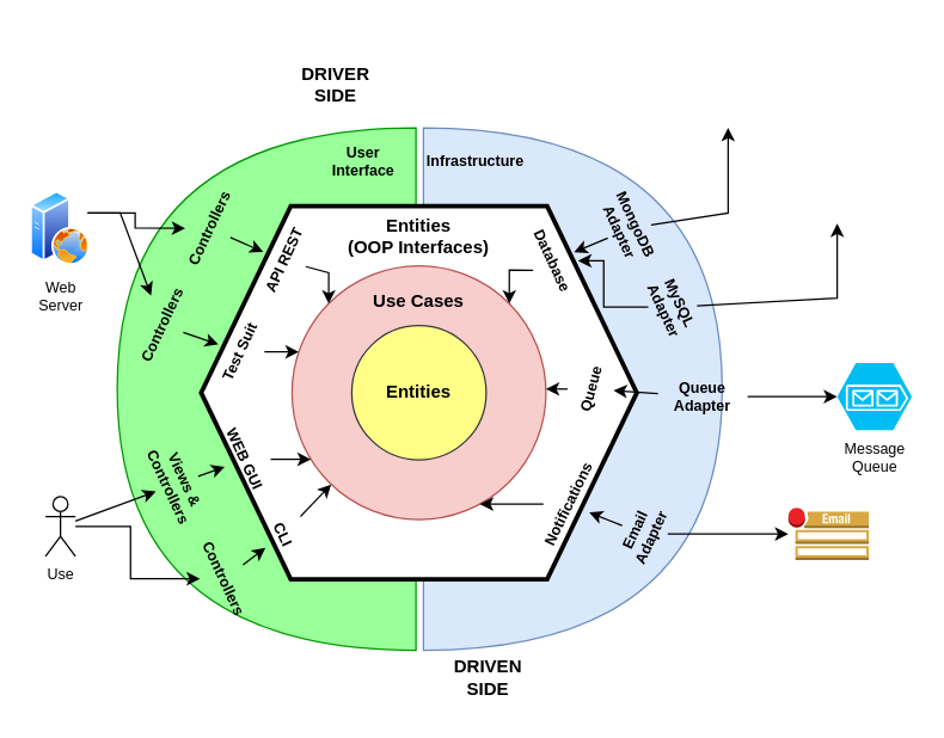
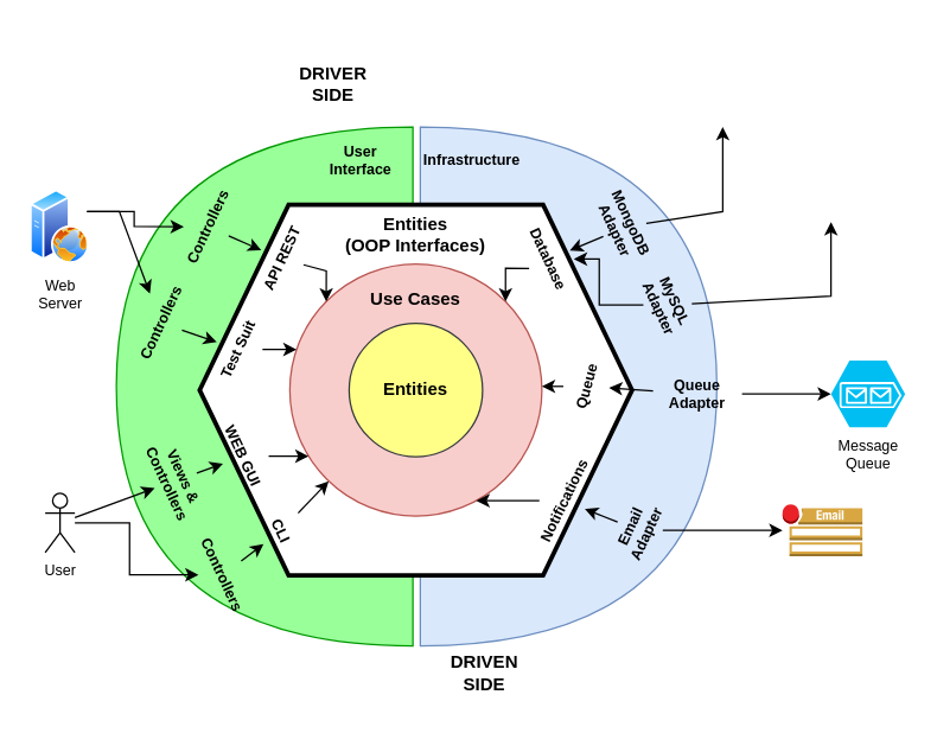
  <mxCell id="0" />
  <mxCell id="1" parent="0" />
  <mxCell id="2" value="" style="shape=or;whiteSpace=wrap;html=1;rounded=0;fillColor=#dae8fc;strokeColor=#6c8ebf;horizontal=0;verticalAlign=bottom;fontStyle=1" vertex="1" parent="1"><mxGeometry x="283" y="84.92" width="200" height="350" as="geometry" /></mxCell>
  <mxCell id="3" value="" style="shape=or;whiteSpace=wrap;html=1;rounded=0;fillColor=#99FF99;strokeColor=#009900;rotation=-180;verticalAlign=bottom;horizontal=0;fontStyle=1" vertex="1" parent="1"><mxGeometry x="78" y="84.92" width="200" height="350" as="geometry" /></mxCell>
  <mxCell id="4" value="Entities&lt;br&gt;(OOP Interfaces)" style="shape=hexagon;perimeter=hexagonPerimeter2;whiteSpace=wrap;html=1;fixedSize=1;size=60;verticalAlign=top;align=center;rounded=0;fontStyle=1;aspect=fixed;strokeWidth=3;" vertex="1" parent="1"><mxGeometry x="134.17" y="137.42" width="291.67" height="250" as="geometry" /></mxCell>
  <mxCell id="5" value="Use Cases" style="ellipse;whiteSpace=wrap;html=1;aspect=fixed;labelPosition=center;verticalLabelPosition=middle;align=center;verticalAlign=top;spacingTop=10;fillColor=#f8cecc;strokeColor=#b85450;fontStyle=1" vertex="1" parent="1"><mxGeometry x="195.01" y="177.42" width="170" height="170" as="geometry" /></mxCell>
  <mxCell id="6" value="Entities" style="ellipse;whiteSpace=wrap;html=1;aspect=fixed;fillColor=#ffff88;strokeColor=#36393d;fontStyle=1" vertex="1" parent="1"><mxGeometry x="235.01" y="217.42" width="90" height="90" as="geometry" /></mxCell>
  <mxCell id="7" style="edgeStyle=orthogonalEdgeStyle;rounded=0;orthogonalLoop=1;jettySize=auto;html=1;entryX=0;entryY=0;entryDx=0;entryDy=0;fontSize=10;" edge="1" parent="1" source="8" target="5"><mxGeometry relative="1" as="geometry"><Array as="points"><mxPoint x="220" y="182" /></Array></mxGeometry></mxCell>
  <mxCell id="8" value="API REST" style="text;html=1;strokeColor=none;fillColor=none;align=center;verticalAlign=middle;whiteSpace=wrap;rounded=0;rotation=-65;fontSize=10;fontStyle=1" vertex="1" parent="1"><mxGeometry x="159.5" y="159" width="60" height="30" as="geometry" /></mxCell>
  <mxCell id="9" style="edgeStyle=orthogonalEdgeStyle;rounded=0;orthogonalLoop=1;jettySize=auto;html=1;fontSize=10;" edge="1" parent="1" source="10" target="5"><mxGeometry relative="1" as="geometry"><Array as="points"><mxPoint x="200" y="242" /><mxPoint x="200" y="242" /></Array></mxGeometry></mxCell>
  <mxCell id="10" value="Test Suit" style="text;html=1;strokeColor=none;fillColor=none;align=center;verticalAlign=middle;whiteSpace=wrap;rounded=0;fontSize=10;fontStyle=1;rotation=-65;" vertex="1" parent="1"><mxGeometry x="130" y="220" width="60" height="30" as="geometry" /></mxCell>
  <mxCell id="11" style="edgeStyle=orthogonalEdgeStyle;rounded=0;orthogonalLoop=1;jettySize=auto;html=1;fontSize=10;" edge="1" parent="1" source="12" target="5"><mxGeometry relative="1" as="geometry"><Array as="points"><mxPoint x="230" y="342" /></Array></mxGeometry></mxCell>
  <mxCell id="12" value="CLI" style="text;html=1;strokeColor=none;fillColor=none;align=center;verticalAlign=middle;whiteSpace=wrap;rounded=0;fontSize=10;fontStyle=1;rotation=65;" vertex="1" parent="1"><mxGeometry x="159.5" y="342" width="60" height="30" as="geometry" /></mxCell>
  <mxCell id="13" style="edgeStyle=orthogonalEdgeStyle;rounded=0;orthogonalLoop=1;jettySize=auto;html=1;fontSize=10;" edge="1" parent="1" source="14" target="5"><mxGeometry relative="1" as="geometry"><Array as="points"><mxPoint x="200" y="292" /><mxPoint x="200" y="292" /></Array></mxGeometry></mxCell>
  <mxCell id="14" value="WEB GUI" style="text;html=1;strokeColor=none;fillColor=none;align=center;verticalAlign=middle;whiteSpace=wrap;rounded=0;fontSize=10;fontStyle=1;rotation=65;" vertex="1" parent="1"><mxGeometry x="134.17" y="292" width="60" height="30" as="geometry" /></mxCell>
  <mxCell id="15" value="Infrastructure" style="text;html=1;strokeColor=none;fillColor=none;align=center;verticalAlign=middle;whiteSpace=wrap;rounded=0;fontSize=10;fontStyle=1" vertex="1" parent="1"><mxGeometry x="283" y="92" width="70" height="30" as="geometry" /></mxCell>
  <mxCell id="16" value="User&lt;br&gt;Interface" style="text;html=1;strokeColor=none;fillColor=none;align=center;verticalAlign=middle;whiteSpace=wrap;rounded=0;fontSize=10;fontStyle=1" vertex="1" parent="1"><mxGeometry x="208" y="92" width="70" height="30" as="geometry" /></mxCell>
  <mxCell id="17" style="edgeStyle=orthogonalEdgeStyle;rounded=0;orthogonalLoop=1;jettySize=auto;html=1;entryX=1;entryY=0;entryDx=0;entryDy=0;fontSize=10;exitX=0.5;exitY=1;exitDx=0;exitDy=0;" edge="1" parent="1" source="18" target="5"><mxGeometry relative="1" as="geometry"><Array as="points"><mxPoint x="340" y="180" /></Array></mxGeometry></mxCell>
  <mxCell id="18" value="Database" style="text;html=1;strokeColor=none;fillColor=none;align=center;verticalAlign=middle;whiteSpace=wrap;rounded=0;rotation=65;fontSize=10;fontStyle=1" vertex="1" parent="1"><mxGeometry x="340" y="159" width="60" height="30" as="geometry" /></mxCell>
  <mxCell id="19" style="edgeStyle=orthogonalEdgeStyle;rounded=0;orthogonalLoop=1;jettySize=auto;html=1;fontSize=12;" edge="1" parent="1" source="21" target="35"><mxGeometry relative="1" as="geometry"><Array as="points"><mxPoint x="487" y="142" /></Array></mxGeometry></mxCell>
  <mxCell id="20" style="edgeStyle=orthogonalEdgeStyle;rounded=0;orthogonalLoop=1;jettySize=auto;html=1;fontSize=12;" edge="1" parent="1" source="54" target="36"><mxGeometry relative="1" as="geometry"><mxPoint x="580" y="152" as="sourcePoint" /><Array as="points"><mxPoint x="560" y="199" /></Array></mxGeometry></mxCell>
  <mxCell id="21" value="MongoDB&lt;br&gt;Adapter" style="text;html=1;strokeColor=none;fillColor=none;align=center;verticalAlign=middle;whiteSpace=wrap;rounded=0;rotation=65;fontSize=10;fontStyle=1" vertex="1" parent="1"><mxGeometry x="390" y="137.42" width="60" height="30" as="geometry" /></mxCell>
  <mxCell id="22" value="" style="edgeStyle=orthogonalEdgeStyle;rounded=0;orthogonalLoop=1;jettySize=auto;html=1;fontSize=10;" edge="1" parent="1" source="23" target="5"><mxGeometry relative="1" as="geometry"><Array as="points"><mxPoint x="370" y="252" /><mxPoint x="370" y="252" /></Array></mxGeometry></mxCell>
  <mxCell id="23" value="Queue" style="text;html=1;strokeColor=none;fillColor=none;align=center;verticalAlign=middle;whiteSpace=wrap;rounded=0;rotation=-75;fontSize=10;fontStyle=1" vertex="1" parent="1"><mxGeometry x="365.01" y="244.92" width="60" height="30" as="geometry" /></mxCell>
  <mxCell id="24" style="edgeStyle=orthogonalEdgeStyle;rounded=0;orthogonalLoop=1;jettySize=auto;html=1;fontSize=12;" edge="1" parent="1" source="25" target="37"><mxGeometry relative="1" as="geometry" /></mxCell>
  <mxCell id="25" value="Queue&lt;br&gt;Adapter" style="text;html=1;strokeColor=none;fillColor=none;align=center;verticalAlign=middle;whiteSpace=wrap;rounded=0;rotation=0;fontSize=10;fontStyle=1" vertex="1" parent="1"><mxGeometry x="440" y="250" width="60" height="30" as="geometry" /></mxCell>
  <mxCell id="26" style="edgeStyle=orthogonalEdgeStyle;rounded=0;orthogonalLoop=1;jettySize=auto;html=1;fontSize=10;" edge="1" parent="1" source="27" target="5"><mxGeometry relative="1" as="geometry"><Array as="points"><mxPoint x="360" y="322" /><mxPoint x="360" y="322" /></Array></mxGeometry></mxCell>
  <mxCell id="27" value="Notifications" style="text;html=1;strokeColor=none;fillColor=none;align=center;verticalAlign=middle;whiteSpace=wrap;rounded=0;rotation=-64;fontSize=10;fontStyle=1" vertex="1" parent="1"><mxGeometry x="350" y="322" width="60" height="30" as="geometry" /></mxCell>
  <mxCell id="28" style="edgeStyle=orthogonalEdgeStyle;rounded=0;orthogonalLoop=1;jettySize=auto;html=1;fontSize=10;" edge="1" parent="1" source="29" target="38"><mxGeometry relative="1" as="geometry" /></mxCell>
  <mxCell id="29" value="Email&lt;br&gt;Adapter" style="text;html=1;strokeColor=none;fillColor=none;align=center;verticalAlign=middle;whiteSpace=wrap;rounded=0;rotation=-65;fontSize=10;fontStyle=1" vertex="1" parent="1"><mxGeometry x="400" y="342" width="60" height="30" as="geometry" /></mxCell>
  <mxCell id="30" value="DRIVEN&lt;br style=&quot;font-size: 12px;&quot;&gt;SIDE" style="text;html=1;strokeColor=none;fillColor=none;align=center;verticalAlign=middle;whiteSpace=wrap;rounded=0;fontSize=12;fontStyle=1" vertex="1" parent="1"><mxGeometry x="283" y="434.92" width="87" height="37.08" as="geometry" /></mxCell>
  <mxCell id="31" value="DRIVER&lt;br style=&quot;font-size: 12px;&quot;&gt;SIDE" style="text;html=1;strokeColor=none;fillColor=none;align=center;verticalAlign=middle;whiteSpace=wrap;rounded=0;fontSize=12;fontStyle=1" vertex="1" parent="1"><mxGeometry x="181" y="37.84" width="87" height="37.08" as="geometry" /></mxCell>
  <mxCell id="32" value="" style="endArrow=classic;html=1;rounded=0;fontSize=12;exitX=0.5;exitY=1;exitDx=0;exitDy=0;" edge="1" parent="1" source="21" target="18"><mxGeometry width="50" height="50" relative="1" as="geometry"><mxPoint x="250" y="242" as="sourcePoint" /><mxPoint x="300" y="192" as="targetPoint" /></mxGeometry></mxCell>
  <mxCell id="33" value="" style="endArrow=classic;html=1;rounded=0;fontSize=12;" edge="1" parent="1" source="25" target="23"><mxGeometry width="50" height="50" relative="1" as="geometry"><mxPoint x="250" y="242" as="sourcePoint" /><mxPoint x="300" y="192" as="targetPoint" /></mxGeometry></mxCell>
  <mxCell id="34" value="" style="endArrow=classic;html=1;rounded=0;fontSize=12;" edge="1" parent="1" source="29" target="27"><mxGeometry width="50" height="50" relative="1" as="geometry"><mxPoint x="250" y="242" as="sourcePoint" /><mxPoint x="300" y="192" as="targetPoint" /></mxGeometry></mxCell>
  <mxCell id="35" value="" style="shape=image;verticalLabelPosition=bottom;labelBackgroundColor=default;verticalAlign=top;aspect=fixed;imageAspect=0;image=http://www.propus.com.br/wp-content/uploads/2016/08/mongodb.png;" vertex="1" parent="1"><mxGeometry x="460" y="20.92" width="54.61" height="64" as="geometry" /></mxCell>
  <mxCell id="36" value="" style="shape=image;verticalLabelPosition=bottom;labelBackgroundColor=default;verticalAlign=top;aspect=fixed;imageAspect=0;image=http://www.cloudi.com.br/scoop2017/wp-content/uploads/2017/10/mysql.png;" vertex="1" parent="1"><mxGeometry x="527.35" y="109" width="59.16" height="40" as="geometry" /></mxCell>
  <mxCell id="37" value="Message&lt;br style=&quot;font-size: 10px;&quot;&gt;Queue" style="verticalLabelPosition=bottom;html=1;verticalAlign=top;align=center;strokeColor=none;fillColor=#00BEF2;shape=mxgraph.azure.storage_queue;rounded=0;fontSize=10;" vertex="1" parent="1"><mxGeometry x="560" y="242.5" width="50" height="45" as="geometry" /></mxCell>
  <mxCell id="38" value="" style="outlineConnect=0;dashed=0;verticalLabelPosition=bottom;verticalAlign=top;align=center;html=1;shape=mxgraph.aws3.email_notification;fillColor=#D9A741;gradientColor=none;rounded=0;fontSize=10;strokeWidth=1;aspect=fixed;" vertex="1" parent="1"><mxGeometry x="527.35" y="339.5" width="53.85" height="35" as="geometry" /></mxCell>
  <mxCell id="39" style="edgeStyle=orthogonalEdgeStyle;rounded=0;orthogonalLoop=1;jettySize=auto;html=1;fontSize=10;" edge="1" parent="1" source="40" target="51"><mxGeometry relative="1" as="geometry" /></mxCell>
- <mxCell id="40" value="Use" style="shape=umlActor;verticalLabelPosition=bottom;verticalAlign=top;html=1;outlineConnect=0;rounded=0;fontSize=10;strokeWidth=1;" vertex="1" parent="1"><mxGeometry x="30" y="332" width="20" height="40" as="geometry" /></mxCell>
+ <mxCell id="40" value="User" style="shape=umlActor;verticalLabelPosition=bottom;verticalAlign=top;html=1;outlineConnect=0;rounded=0;fontSize=10;strokeWidth=1;" vertex="1" parent="1"><mxGeometry x="30" y="332" width="20" height="40" as="geometry" /></mxCell>
  <mxCell id="41" value="Views &amp;amp; Controllers" style="text;html=1;strokeColor=none;fillColor=none;align=center;verticalAlign=middle;whiteSpace=wrap;rounded=0;rotation=65;fontSize=10;fontStyle=1" vertex="1" parent="1"><mxGeometry x="88" y="308.42" width="60" height="30" as="geometry" /></mxCell>
  <mxCell id="42" value="" style="endArrow=classic;html=1;rounded=0;fontSize=10;" edge="1" parent="1" source="41" target="14"><mxGeometry width="50" height="50" relative="1" as="geometry"><mxPoint x="280" y="242" as="sourcePoint" /><mxPoint x="330" y="192" as="targetPoint" /></mxGeometry></mxCell>
  <mxCell id="43" value="" style="endArrow=classic;html=1;rounded=0;fontSize=10;" edge="1" parent="1" source="40" target="41"><mxGeometry width="50" height="50" relative="1" as="geometry"><mxPoint x="280" y="242" as="sourcePoint" /><mxPoint x="330" y="192" as="targetPoint" /></mxGeometry></mxCell>
  <mxCell id="44" style="edgeStyle=orthogonalEdgeStyle;rounded=0;orthogonalLoop=1;jettySize=auto;html=1;fontSize=10;" edge="1" parent="1" source="46" target="47"><mxGeometry relative="1" as="geometry"><Array as="points"><mxPoint x="90" y="142" /><mxPoint x="90" y="152" /></Array></mxGeometry></mxCell>
  <mxCell id="45" style="edgeStyle=orthogonalEdgeStyle;rounded=0;orthogonalLoop=1;jettySize=auto;html=1;fontSize=10;" edge="1" parent="1" source="46" target="48"><mxGeometry relative="1" as="geometry"><Array as="points"><mxPoint x="80" y="142" /></Array></mxGeometry></mxCell>
  <mxCell id="46" value="Web&lt;br&gt;Server" style="aspect=fixed;perimeter=ellipsePerimeter;html=1;align=center;shadow=0;dashed=0;spacingTop=3;image;image=img/lib/active_directory/web_server.svg;rounded=0;fontSize=10;strokeWidth=1;fillColor=#99FF99;" vertex="1" parent="1"><mxGeometry x="20" y="127.42" width="40" height="50" as="geometry" /></mxCell>
  <mxCell id="47" value="Controllers" style="text;html=1;strokeColor=none;fillColor=none;align=center;verticalAlign=middle;whiteSpace=wrap;rounded=0;rotation=-65;fontSize=10;fontStyle=1" vertex="1" parent="1"><mxGeometry x="110" y="137.42" width="60" height="30" as="geometry" /></mxCell>
  <mxCell id="48" value="Controllers" style="text;html=1;strokeColor=none;fillColor=none;align=center;verticalAlign=middle;whiteSpace=wrap;rounded=0;rotation=-65;fontSize=10;fontStyle=1" vertex="1" parent="1"><mxGeometry x="78" y="202" width="60" height="30" as="geometry" /></mxCell>
  <mxCell id="49" value="" style="endArrow=classic;html=1;rounded=0;fontSize=10;" edge="1" parent="1" source="47" target="8"><mxGeometry width="50" height="50" relative="1" as="geometry"><mxPoint x="280" y="252" as="sourcePoint" /><mxPoint x="330" y="202" as="targetPoint" /></mxGeometry></mxCell>
  <mxCell id="50" value="" style="endArrow=classic;html=1;rounded=0;fontSize=10;" edge="1" parent="1" source="48" target="10"><mxGeometry width="50" height="50" relative="1" as="geometry"><mxPoint x="280" y="252" as="sourcePoint" /><mxPoint x="330" y="202" as="targetPoint" /></mxGeometry></mxCell>
  <mxCell id="51" value="Controllers" style="text;html=1;strokeColor=none;fillColor=none;align=center;verticalAlign=middle;whiteSpace=wrap;rounded=0;rotation=65;fontSize=10;fontStyle=1" vertex="1" parent="1"><mxGeometry x="120" y="372" width="60" height="30" as="geometry" /></mxCell>
  <mxCell id="52" value="" style="endArrow=classic;html=1;rounded=0;fontSize=10;" edge="1" parent="1" source="51" target="12"><mxGeometry width="50" height="50" relative="1" as="geometry"><mxPoint x="280" y="262" as="sourcePoint" /><mxPoint x="330" y="212" as="targetPoint" /></mxGeometry></mxCell>
  <mxCell id="53" style="edgeStyle=orthogonalEdgeStyle;rounded=0;orthogonalLoop=1;jettySize=auto;html=1;fontSize=10;" edge="1" parent="1" source="54" target="18"><mxGeometry relative="1" as="geometry" /></mxCell>
  <mxCell id="54" value="MySQL&lt;br&gt;Adapter" style="text;html=1;strokeColor=none;fillColor=none;align=center;verticalAlign=middle;whiteSpace=wrap;rounded=0;rotation=65;fontSize=10;fontStyle=1" vertex="1" parent="1"><mxGeometry x="420" y="190" width="60" height="30" as="geometry" /></mxCell>
